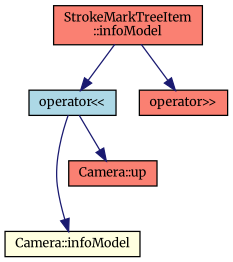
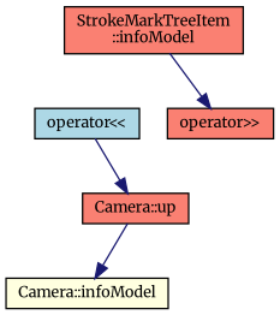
  digraph {
    fontname=Merriweather
    rankdir=TB
    node [color=black fillcolor=salmon fontname=Merriweather fontsize=10 shape=record style=filled]
    edge [color=midnightblue fontname=Merriweather fontsize=10 labelfontname=Helvetica labelfontsize=10 style=solid]
    n1 [fontcolor=black height=0.2 label="StrokeMarkTreeItem\l::infoModel" width=0.4]
    n2 [fillcolor=lightblue height=0.2 label="operator\<\<" width=0.4]
    n3 [height=0.2 label="operator\>\>" width=0.4]
    n4 [fillcolor=lightyellow height=0.2 label="Camera::infoModel" width=0.4]
    n5 [height=0.2 label="Camera::up" width=0.4]
-   n1 -> n2
    n1 -> n3
-   n2 -> n4
+   n5 -> n4
    n2 -> n5
  }
